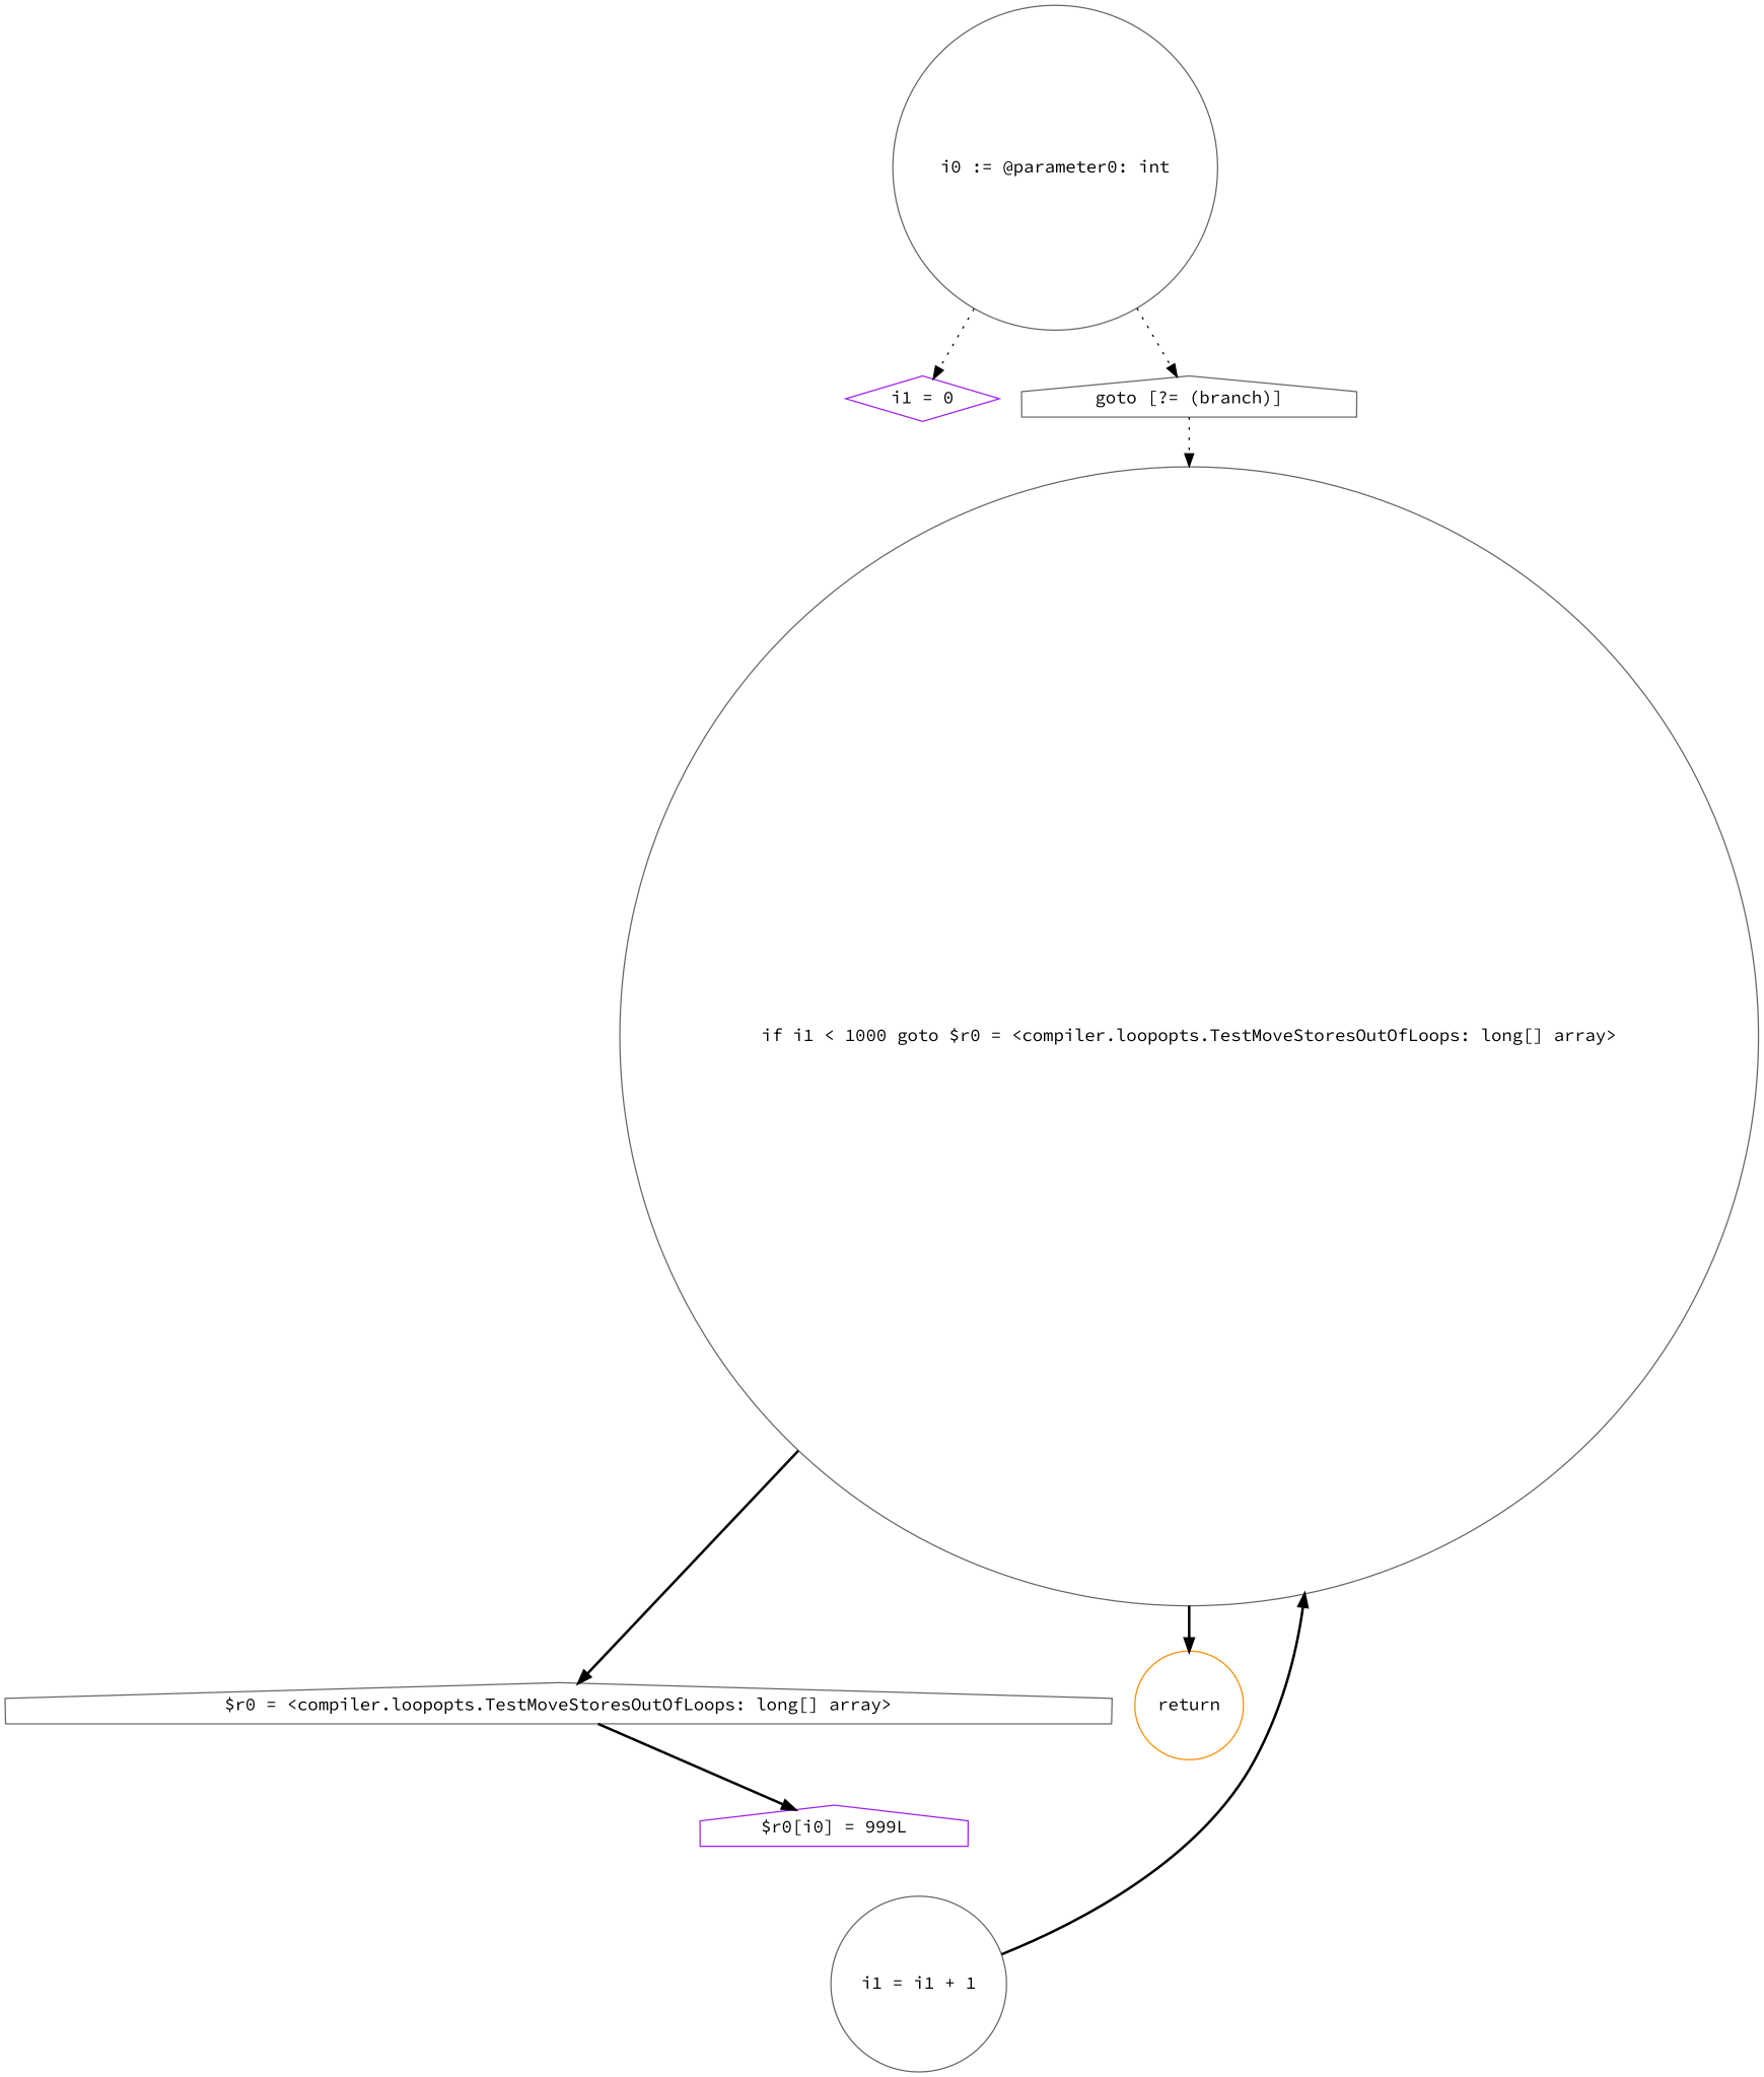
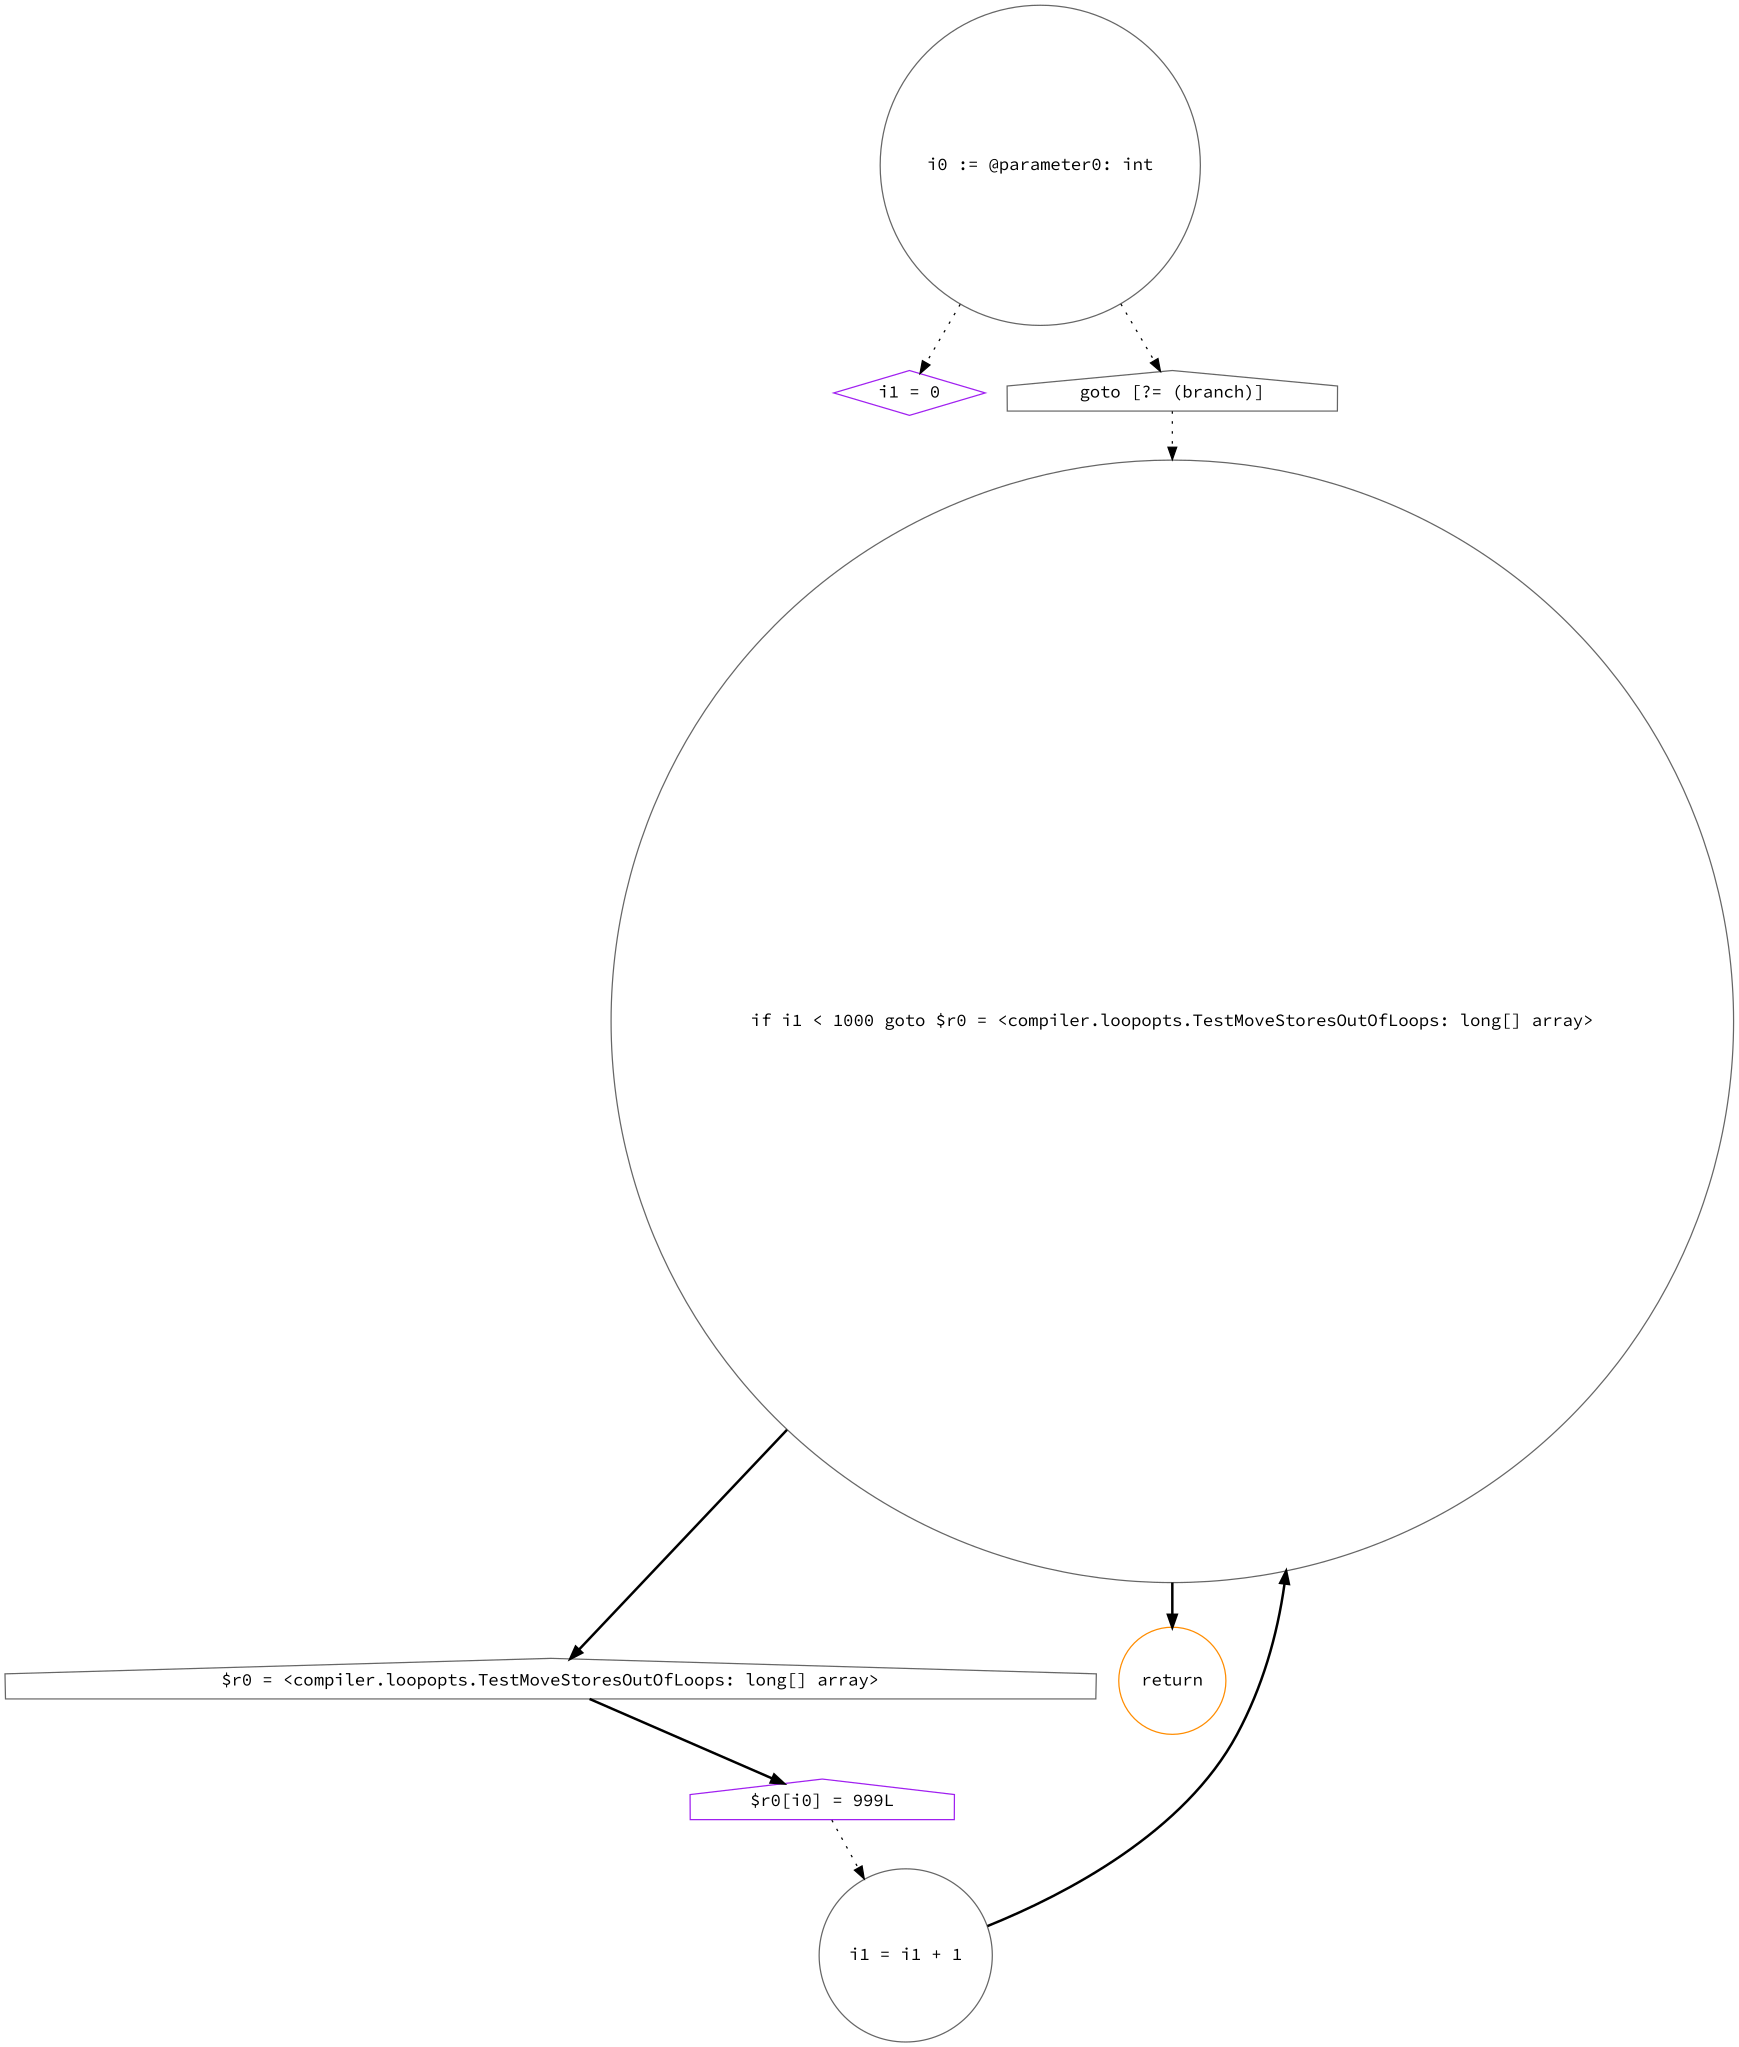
  digraph {
    fontname="Source Code Pro"
    node [color=gray40 fontname="Source Code Pro" shape=circle]
    edge [fontname="Source Code Pro" style=dotted]
    "i1 = 0" [color=purple shape=diamond]
    "i0 := @parameter0: int"
    "goto [?= (branch)]" [shape=house]
    "if i1 < 1000 goto $r0 = <compiler.loopopts.TestMoveStoresOutOfLoops: long[] array>"
    "$r0 = <compiler.loopopts.TestMoveStoresOutOfLoops: long[] array>" [shape=house]
    return [color=darkorange]
    "$r0[i0] = 999L" [color=purple shape=house]
    "i1 = i1 + 1"
    "i0 := @parameter0: int" -> "i1 = 0"
    "i0 := @parameter0: int" -> "goto [?= (branch)]"
    "goto [?= (branch)]" -> "if i1 < 1000 goto $r0 = <compiler.loopopts.TestMoveStoresOutOfLoops: long[] array>"
    "if i1 < 1000 goto $r0 = <compiler.loopopts.TestMoveStoresOutOfLoops: long[] array>" -> "$r0 = <compiler.loopopts.TestMoveStoresOutOfLoops: long[] array>" [style=bold]
    "if i1 < 1000 goto $r0 = <compiler.loopopts.TestMoveStoresOutOfLoops: long[] array>" -> return [style=bold]
    "$r0 = <compiler.loopopts.TestMoveStoresOutOfLoops: long[] array>" -> "$r0[i0] = 999L" [style=bold]
+   "$r0[i0] = 999L" -> "i1 = i1 + 1"
    "i1 = i1 + 1" -> "if i1 < 1000 goto $r0 = <compiler.loopopts.TestMoveStoresOutOfLoops: long[] array>" [style=bold]
  }
